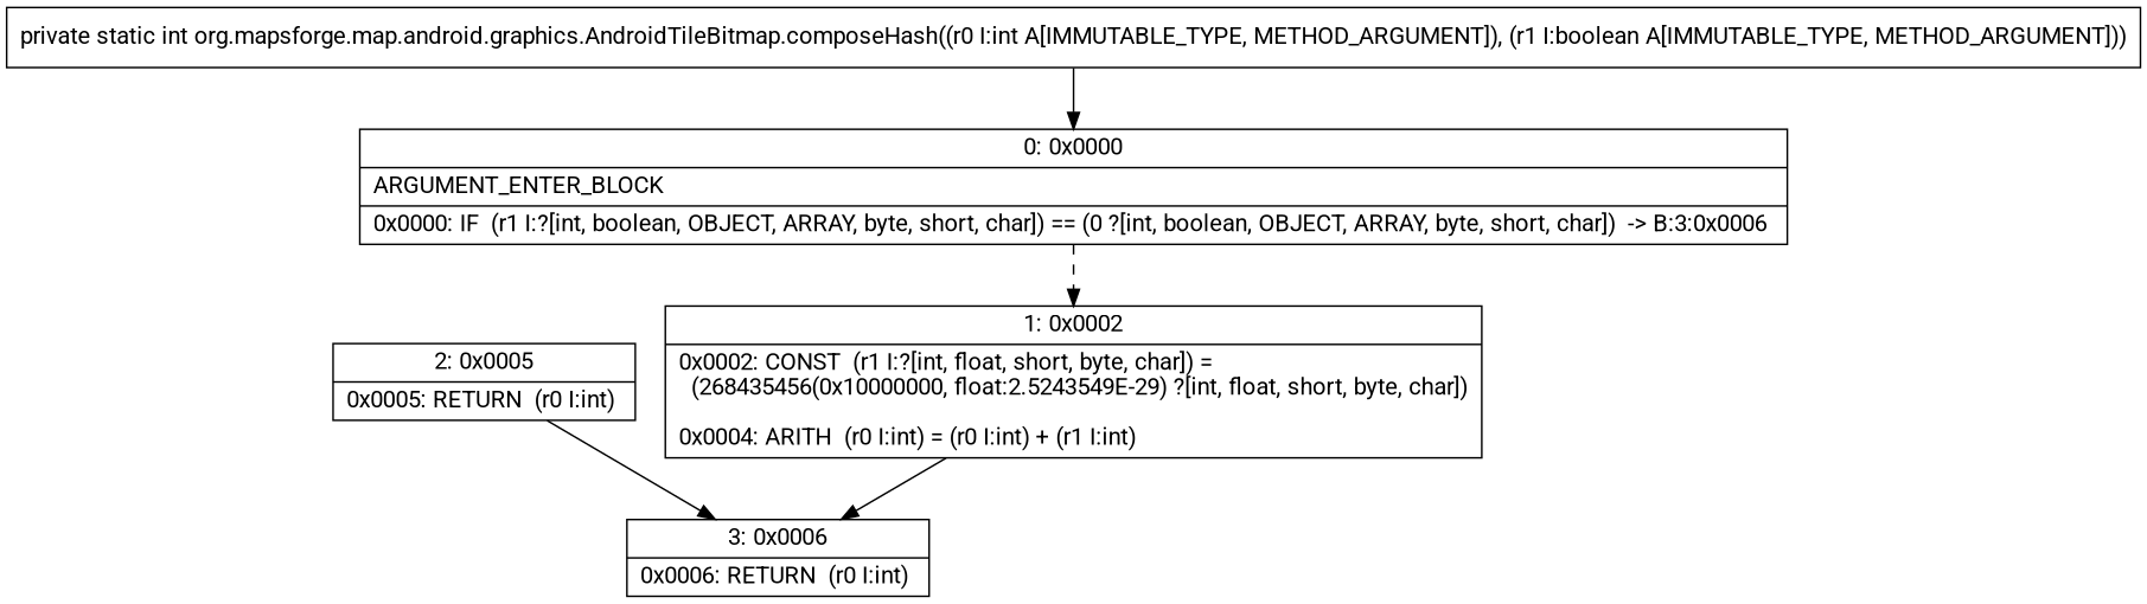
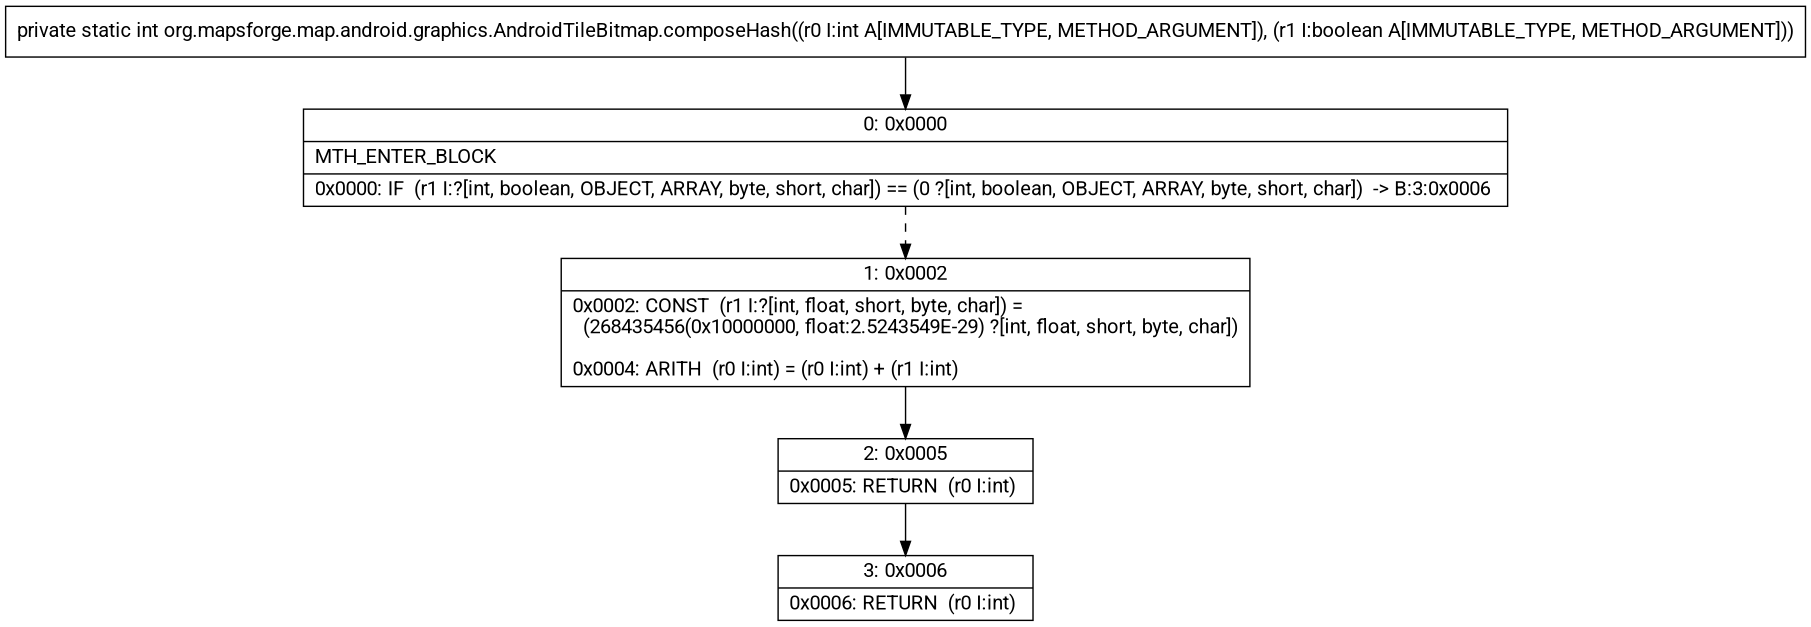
  digraph {
    fontname=Roboto
    node [fontname=Roboto shape=record]
    edge [fontname=Roboto]
-   n1 [label="{0\:\ 0x0000|ARGUMENT_ENTER_BLOCK\l|0x0000: IF  (r1 I:?[int, boolean, OBJECT, ARRAY, byte, short, char]) == (0 ?[int, boolean, OBJECT, ARRAY, byte, short, char])  \-\> B:3:0x0006 \l}"]
+   n1 [label="{0\:\ 0x0000|MTH_ENTER_BLOCK\l|0x0000: IF  (r1 I:?[int, boolean, OBJECT, ARRAY, byte, short, char]) == (0 ?[int, boolean, OBJECT, ARRAY, byte, short, char])  \-\> B:3:0x0006 \l}"]
    n2 [label="{1\:\ 0x0002|0x0002: CONST  (r1 I:?[int, float, short, byte, char]) = \l  (268435456(0x10000000, float:2.5243549E\-29) ?[int, float, short, byte, char])\l \l0x0004: ARITH  (r0 I:int) = (r0 I:int) + (r1 I:int) \l}"]
    n3 [label="{2\:\ 0x0005|0x0005: RETURN  (r0 I:int) \l}"]
    n4 [label="{3\:\ 0x0006|0x0006: RETURN  (r0 I:int) \l}"]
    n5 [label="{private static int org.mapsforge.map.android.graphics.AndroidTileBitmap.composeHash((r0 I:int A[IMMUTABLE_TYPE, METHOD_ARGUMENT]), (r1 I:boolean A[IMMUTABLE_TYPE, METHOD_ARGUMENT])) }"]
    n1 -> n2 [style=dashed]
-   n2 -> n4
+   n2 -> n3
    n3 -> n4
    n5 -> n1
  }
